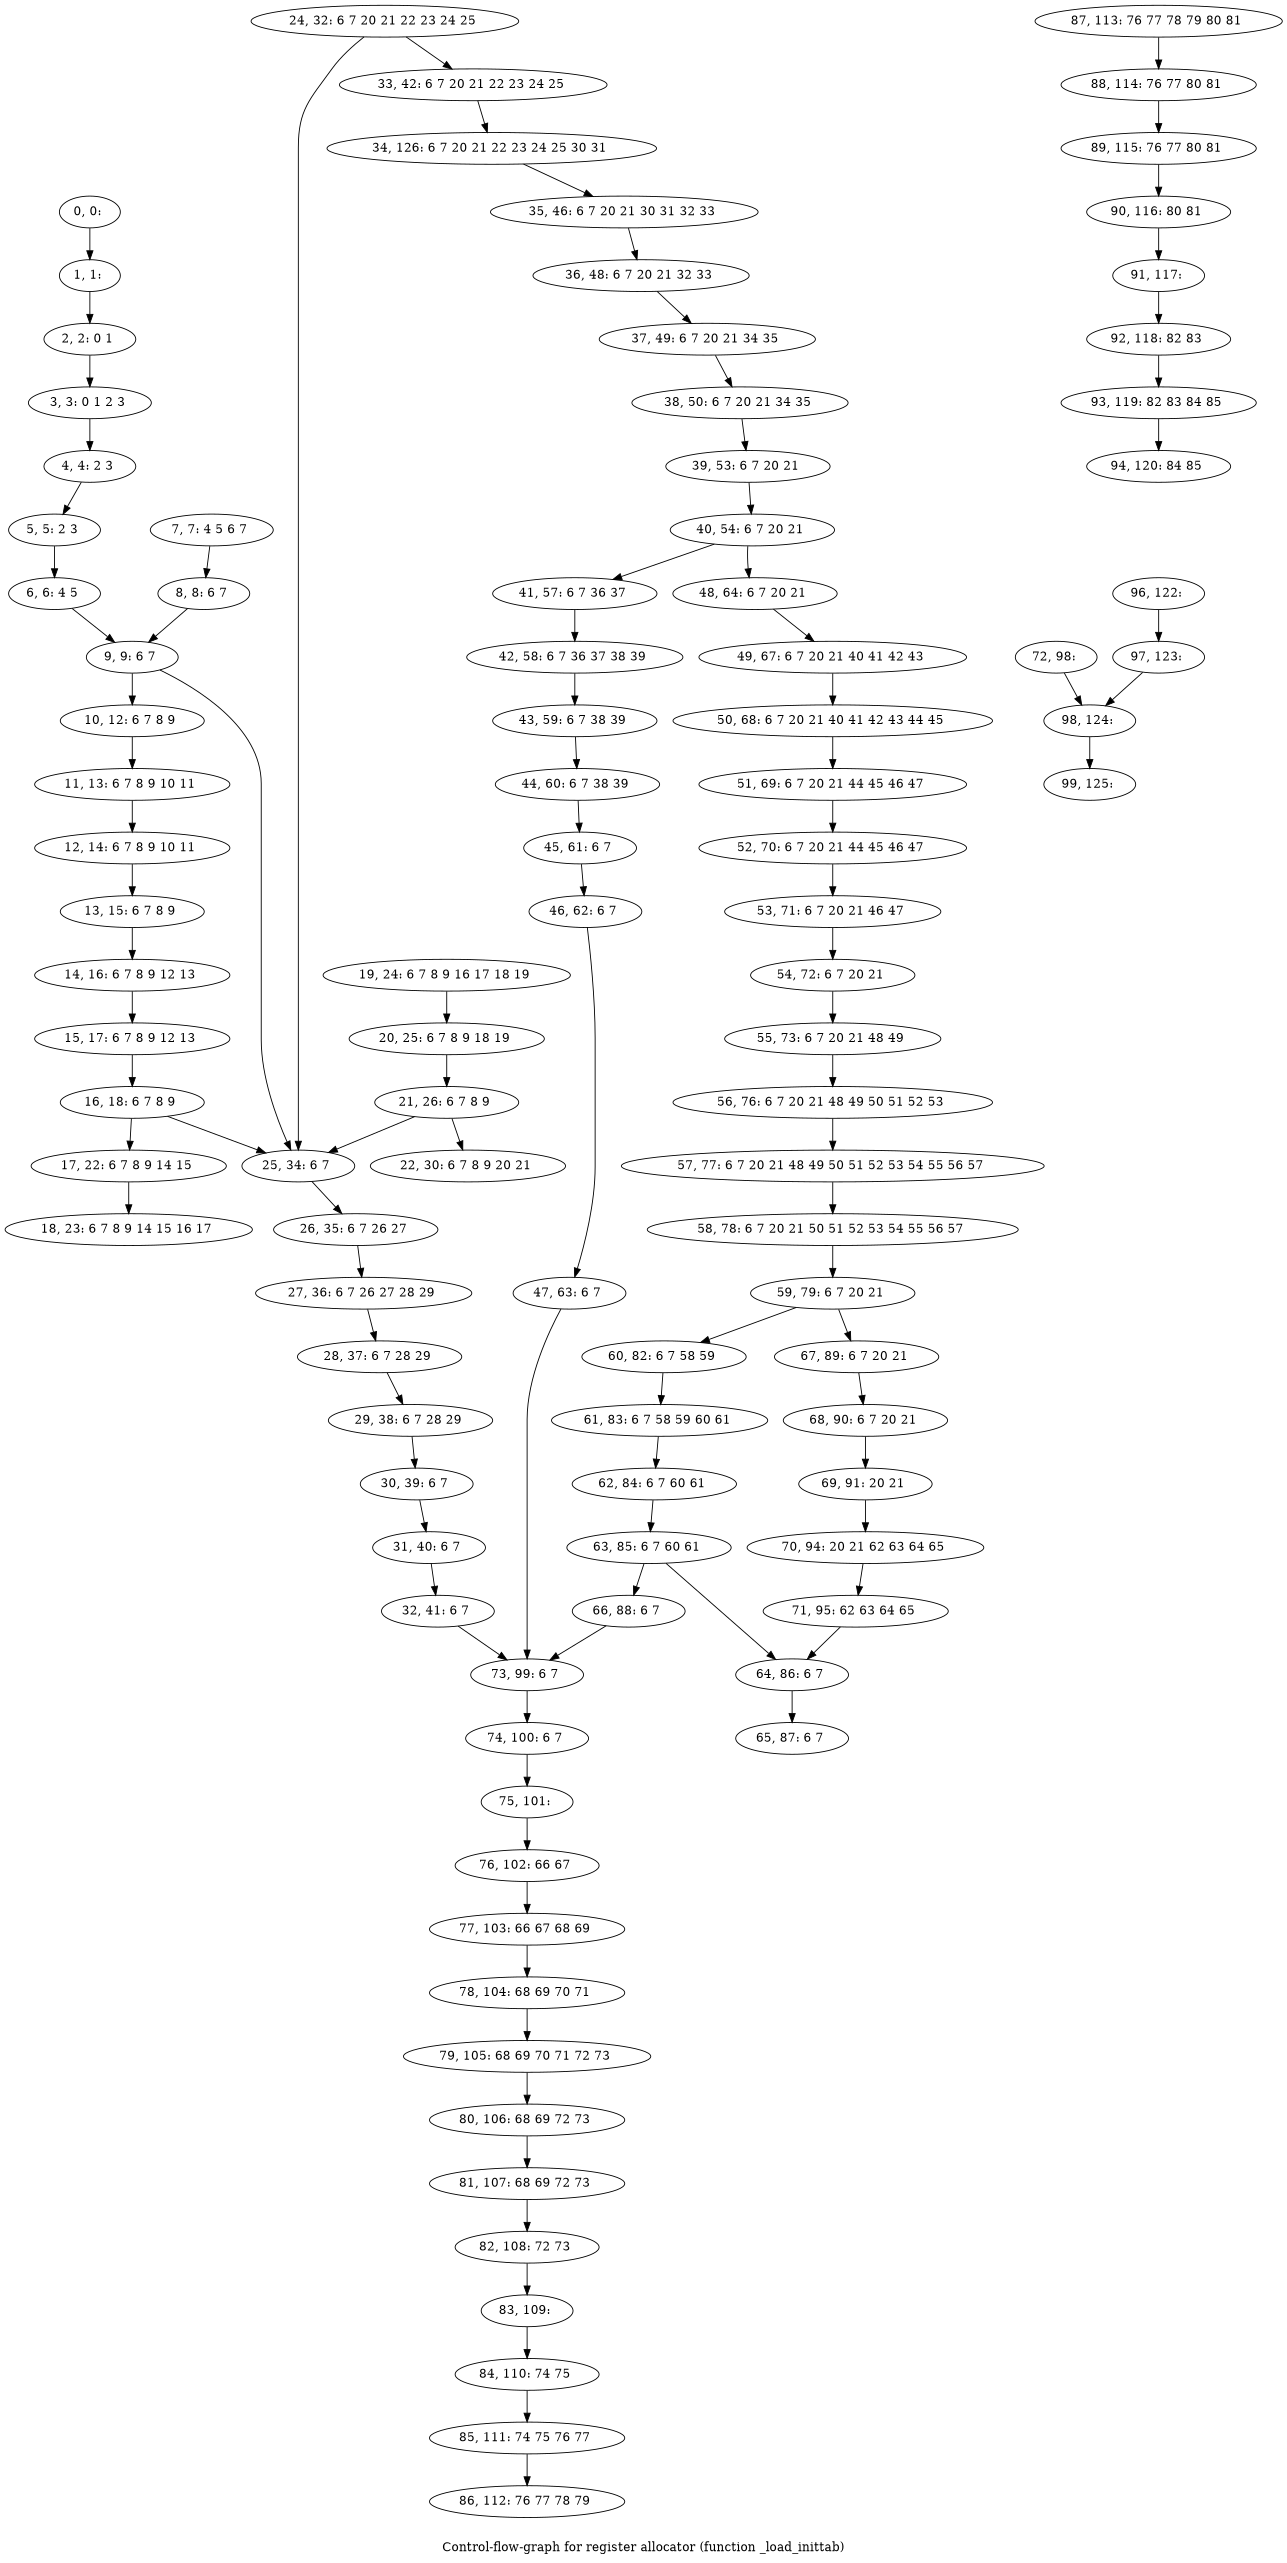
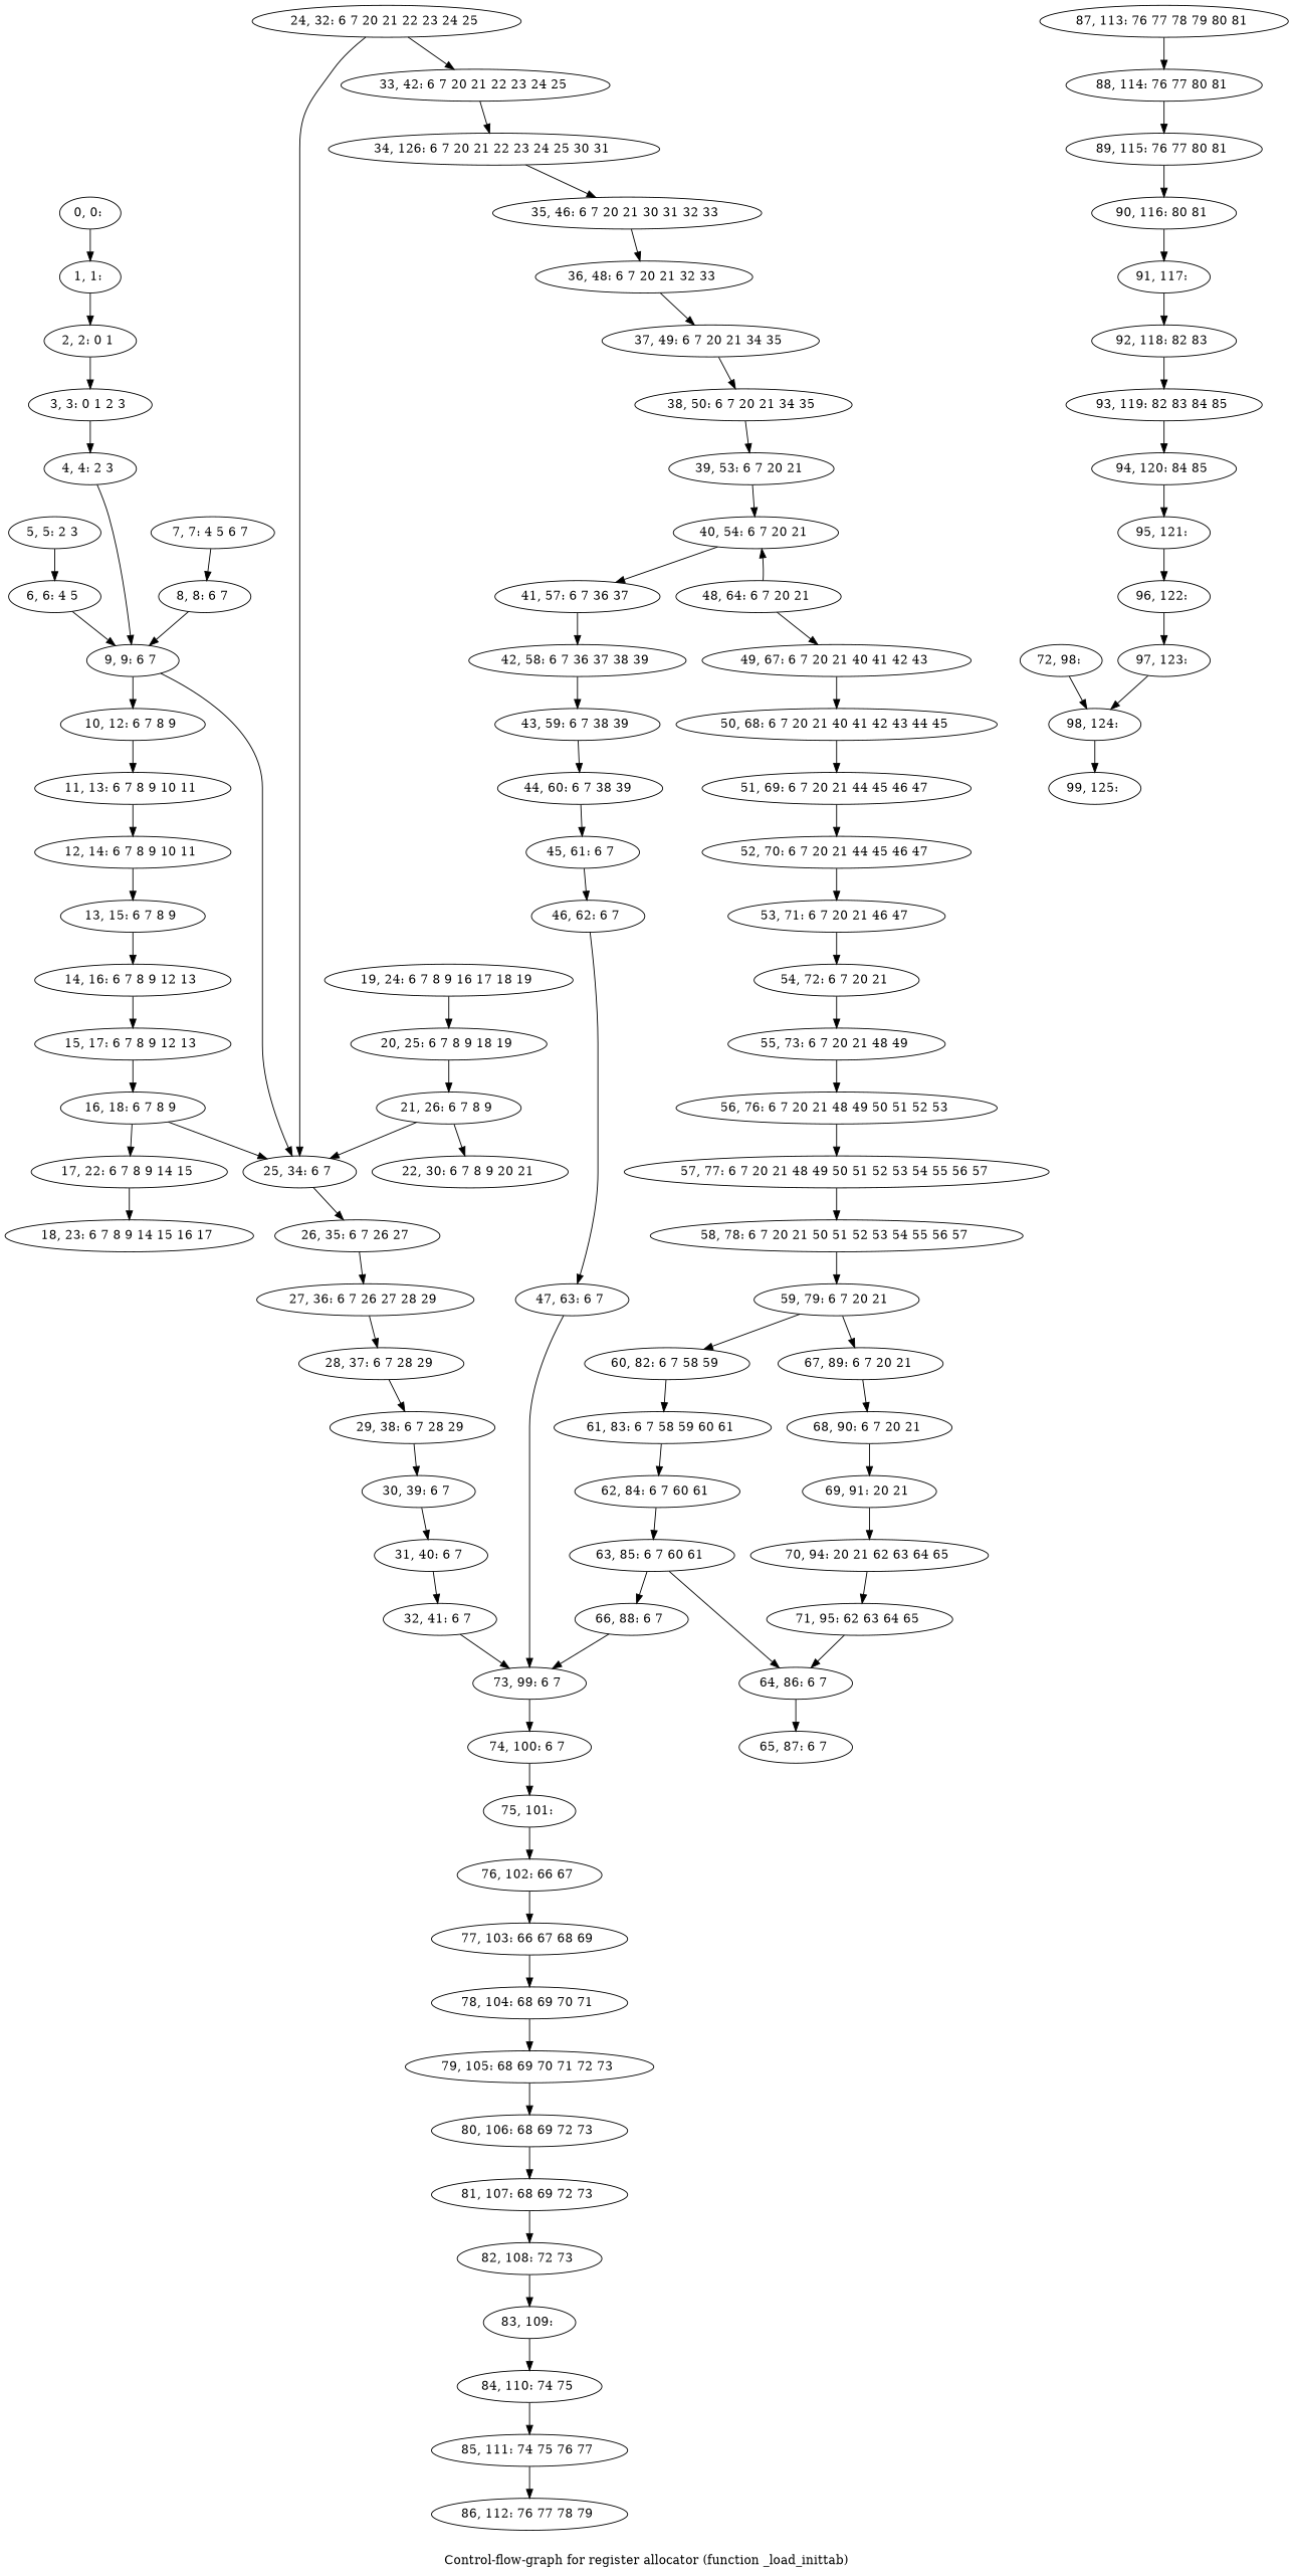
  digraph {
    label="Control-flow-graph for register allocator (function _load_inittab)"
    n1 [label="0, 0: "]
    n2 [label="1, 1: "]
    n3 [label="2, 2: 0 1 "]
    n4 [label="3, 3: 0 1 2 3 "]
    n5 [label="4, 4: 2 3 "]
    n6 [label="5, 5: 2 3 "]
    n7 [label="6, 6: 4 5 "]
    n8 [label="9, 9: 6 7 "]
    n9 [label="7, 7: 4 5 6 7 "]
    n10 [label="8, 8: 6 7 "]
    n11 [label="10, 12: 6 7 8 9 "]
    n12 [label="25, 34: 6 7 "]
    n13 [label="11, 13: 6 7 8 9 10 11 "]
    n14 [label="26, 35: 6 7 26 27 "]
    n15 [label="12, 14: 6 7 8 9 10 11 "]
    n16 [label="13, 15: 6 7 8 9 "]
    n17 [label="14, 16: 6 7 8 9 12 13 "]
    n18 [label="15, 17: 6 7 8 9 12 13 "]
    n19 [label="16, 18: 6 7 8 9 "]
    n20 [label="17, 22: 6 7 8 9 14 15 "]
    n21 [label="18, 23: 6 7 8 9 14 15 16 17 "]
    n22 [label="19, 24: 6 7 8 9 16 17 18 19 "]
    n23 [label="20, 25: 6 7 8 9 18 19 "]
    n24 [label="21, 26: 6 7 8 9 "]
    n25 [label="22, 30: 6 7 8 9 20 21 "]
    n26 [label="24, 32: 6 7 20 21 22 23 24 25 "]
    n27 [label="33, 42: 6 7 20 21 22 23 24 25 "]
    n28 [label="34, 126: 6 7 20 21 22 23 24 25 30 31 "]
    n29 [label="27, 36: 6 7 26 27 28 29 "]
    n30 [label="28, 37: 6 7 28 29 "]
    n31 [label="29, 38: 6 7 28 29 "]
    n32 [label="30, 39: 6 7 "]
    n33 [label="31, 40: 6 7 "]
    n34 [label="32, 41: 6 7 "]
    n35 [label="73, 99: 6 7 "]
    n36 [label="74, 100: 6 7 "]
    n37 [label="35, 46: 6 7 20 21 30 31 32 33 "]
    n38 [label="36, 48: 6 7 20 21 32 33 "]
    n39 [label="37, 49: 6 7 20 21 34 35 "]
    n40 [label="38, 50: 6 7 20 21 34 35 "]
    n41 [label="39, 53: 6 7 20 21 "]
    n42 [label="40, 54: 6 7 20 21 "]
    n43 [label="41, 57: 6 7 36 37 "]
    n44 [label="48, 64: 6 7 20 21 "]
    n45 [label="42, 58: 6 7 36 37 38 39 "]
    n46 [label="49, 67: 6 7 20 21 40 41 42 43 "]
    n47 [label="43, 59: 6 7 38 39 "]
    n48 [label="44, 60: 6 7 38 39 "]
    n49 [label="45, 61: 6 7 "]
    n50 [label="46, 62: 6 7 "]
    n51 [label="47, 63: 6 7 "]
    n52 [label="50, 68: 6 7 20 21 40 41 42 43 44 45 "]
    n53 [label="51, 69: 6 7 20 21 44 45 46 47 "]
    n54 [label="52, 70: 6 7 20 21 44 45 46 47 "]
    n55 [label="53, 71: 6 7 20 21 46 47 "]
    n56 [label="54, 72: 6 7 20 21 "]
    n57 [label="55, 73: 6 7 20 21 48 49 "]
    n58 [label="56, 76: 6 7 20 21 48 49 50 51 52 53 "]
    n59 [label="57, 77: 6 7 20 21 48 49 50 51 52 53 54 55 56 57 "]
    n60 [label="58, 78: 6 7 20 21 50 51 52 53 54 55 56 57 "]
    n61 [label="59, 79: 6 7 20 21 "]
    n62 [label="60, 82: 6 7 58 59 "]
    n63 [label="67, 89: 6 7 20 21 "]
    n64 [label="61, 83: 6 7 58 59 60 61 "]
    n65 [label="68, 90: 6 7 20 21 "]
    n66 [label="62, 84: 6 7 60 61 "]
    n67 [label="63, 85: 6 7 60 61 "]
    n68 [label="64, 86: 6 7 "]
    n69 [label="66, 88: 6 7 "]
    n70 [label="65, 87: 6 7 "]
    n71 [label="69, 91: 20 21 "]
    n72 [label="70, 94: 20 21 62 63 64 65 "]
    n73 [label="71, 95: 62 63 64 65 "]
    n74 [label="72, 98: "]
    n75 [label="98, 124: "]
    n76 [label="99, 125: "]
    n77 [label="75, 101: "]
    n78 [label="76, 102: 66 67 "]
    n79 [label="77, 103: 66 67 68 69 "]
    n80 [label="78, 104: 68 69 70 71 "]
    n81 [label="79, 105: 68 69 70 71 72 73 "]
    n82 [label="80, 106: 68 69 72 73 "]
    n83 [label="81, 107: 68 69 72 73 "]
    n84 [label="82, 108: 72 73 "]
    n85 [label="83, 109: "]
    n86 [label="84, 110: 74 75 "]
    n87 [label="85, 111: 74 75 76 77 "]
    n88 [label="86, 112: 76 77 78 79 "]
    n89 [label="87, 113: 76 77 78 79 80 81 "]
    n90 [label="88, 114: 76 77 80 81 "]
    n91 [label="89, 115: 76 77 80 81 "]
    n92 [label="90, 116: 80 81 "]
    n93 [label="91, 117: "]
    n94 [label="92, 118: 82 83 "]
    n95 [label="93, 119: 82 83 84 85 "]
    n96 [label="94, 120: 84 85 "]
+   n97 [label="95, 121: "]
    n98 [label="96, 122: "]
    n99 [label="97, 123: "]
    n1 -> n2
    n2 -> n3
    n3 -> n4
    n4 -> n5
-   n5 -> n6
+   n5 -> n8
    n6 -> n7
    n7 -> n8
    n8 -> n11
    n8 -> n12
    n9 -> n10
    n10 -> n8
    n11 -> n13
    n12 -> n14
    n13 -> n15
    n14 -> n29
    n15 -> n16
    n16 -> n17
    n17 -> n18
    n18 -> n19
    n19 -> n12
    n19 -> n20
    n20 -> n21
    n22 -> n23
    n23 -> n24
    n24 -> n12
    n24 -> n25
    n26 -> n12
    n26 -> n27
    n27 -> n28
    n28 -> n37
    n29 -> n30
    n30 -> n31
    n31 -> n32
    n32 -> n33
    n33 -> n34
    n34 -> n35
    n35 -> n36
    n36 -> n77
    n37 -> n38
    n38 -> n39
    n39 -> n40
    n40 -> n41
    n41 -> n42
    n42 -> n43
-   n42 -> n44
+   n44 -> n42
    n43 -> n45
    n44 -> n46
    n45 -> n47
    n46 -> n52
    n47 -> n48
    n48 -> n49
    n49 -> n50
    n50 -> n51
    n51 -> n35
    n52 -> n53
    n53 -> n54
    n54 -> n55
    n55 -> n56
    n56 -> n57
    n57 -> n58
    n58 -> n59
    n59 -> n60
    n60 -> n61
    n61 -> n62
    n61 -> n63
    n62 -> n64
    n63 -> n65
    n64 -> n66
    n65 -> n71
    n66 -> n67
    n67 -> n68
    n67 -> n69
    n68 -> n70
    n69 -> n35
    n71 -> n72
    n72 -> n73
    n73 -> n68
    n74 -> n75
    n75 -> n76
    n77 -> n78
    n78 -> n79
    n79 -> n80
    n80 -> n81
    n81 -> n82
    n82 -> n83
    n83 -> n84
    n84 -> n85
    n85 -> n86
    n86 -> n87
    n87 -> n88
    n89 -> n90
    n90 -> n91
    n91 -> n92
    n92 -> n93
    n93 -> n94
    n94 -> n95
    n95 -> n96
+   n96 -> n97
+   n97 -> n98
    n98 -> n99
    n99 -> n75
  }
